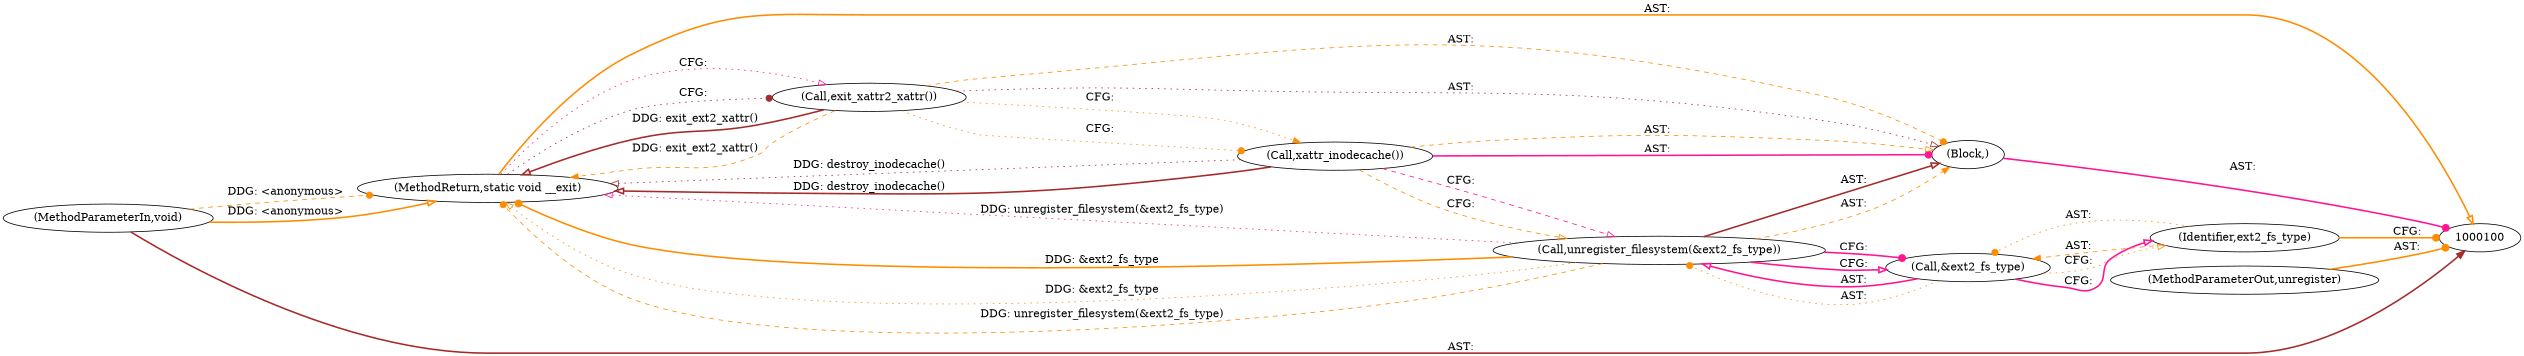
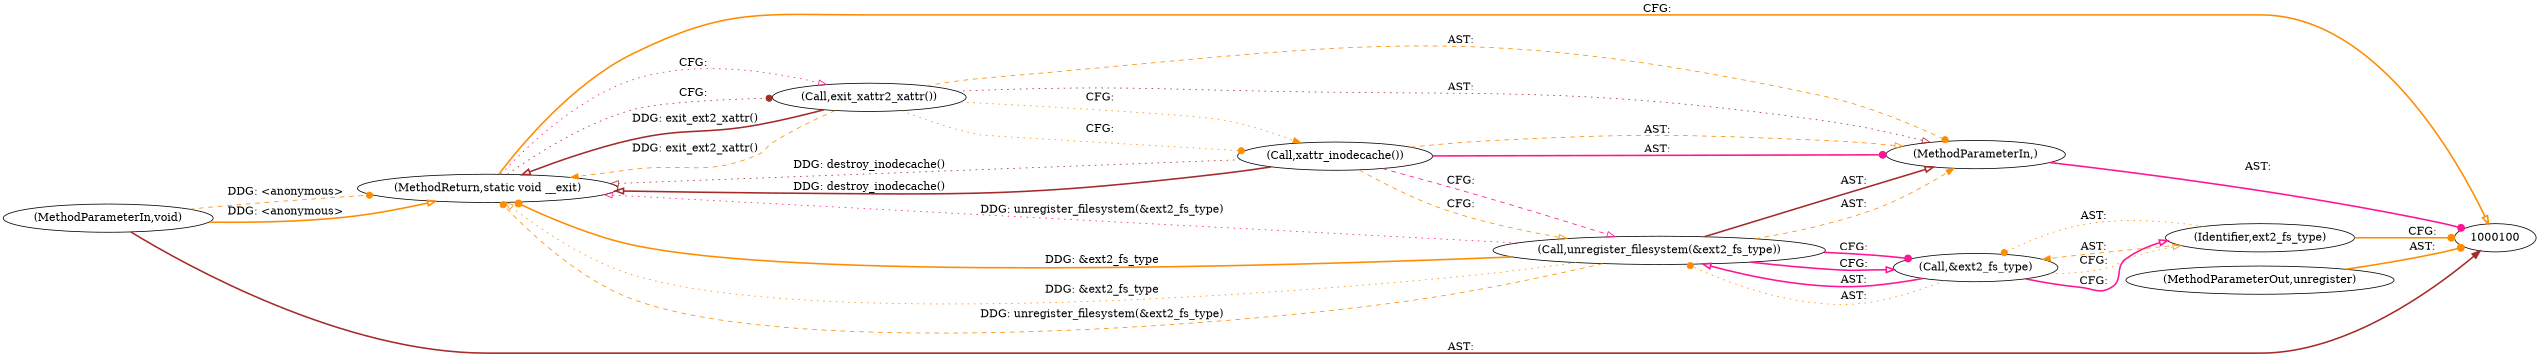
  digraph {
    rankdir=LR
    edge [arrowhead=onormal color=darkorange style=bold]
    n1 [label="(MethodReturn,static void __exit)"]
    n2 [label="(Call,exit_xattr2_xattr())"]
    1000100
-   n4 [label="(Block,)"]
+   n4 [label="(MethodParameterIn,)"]
    n5 [label="(Call,xattr_inodecache())"]
    n6 [label="(MethodParameterIn,void)"]
    n7 [label="(MethodParameterOut,unregister)"]
    n8 [label="(Call,unregister_filesystem(&ext2_fs_type))"]
    n9 [label="(Call,&ext2_fs_type)"]
    n10 [label="(Identifier,ext2_fs_type)"]
    n1 -> n2 [color=deeppink label="CFG: " style=dotted]
    n1 -> n2 [arrowhead=dot color=brown label="CFG: " style=dotted]
-   n1 -> 1000100 [label="AST: "]
+   n1 -> 1000100 [label="CFG: "]
    n2 -> n1 [color=brown label="DDG: exit_ext2_xattr()"]
    n2 -> n1 [arrowhead=normal label="DDG: exit_ext2_xattr()" style=dashed]
    n2 -> n4 [color=brown label="AST: " style=dotted]
    n2 -> n4 [arrowhead=dot label="AST: " style=dashed]
    n2 -> n5 [arrowhead=normal label="CFG: " style=dotted]
    n2 -> n5 [arrowhead=dot label="CFG: " style=dotted]
    n4 -> 1000100 [arrowhead=dot color=deeppink label="AST: "]
    n5 -> n1 [color=brown label="DDG: destroy_inodecache()" style=dotted]
    n5 -> n1 [color=brown label="DDG: destroy_inodecache()"]
    n5 -> n4 [arrowhead=dot color=deeppink label="AST: "]
    n5 -> n4 [label="AST: " style=dashed]
    n5 -> n8 [color=deeppink label="CFG: " style=dashed]
    n5 -> n8 [label="CFG: " style=dashed]
    n6 -> n1 [label="DDG: <anonymous>"]
    n6 -> n1 [arrowhead=dot label="DDG: <anonymous>" style=dashed]
    n6 -> 1000100 [arrowhead=normal color=brown label="AST: "]
    n7 -> 1000100 [arrowhead=dot label="AST: "]
    n8 -> n1 [label="DDG: &ext2_fs_type" style=dotted]
    n8 -> n1 [arrowhead=dot label="DDG: unregister_filesystem(&ext2_fs_type)" style=dashed]
    n8 -> n1 [arrowhead=dot label="DDG: &ext2_fs_type"]
    n8 -> n1 [color=deeppink label="DDG: unregister_filesystem(&ext2_fs_type)" style=dotted]
    n8 -> n4 [color=brown label="AST: "]
    n8 -> n4 [arrowhead=normal label="AST: " style=dashed]
    n8 -> n9 [arrowhead=dot color=deeppink label="CFG: "]
    n8 -> n9 [color=deeppink label="CFG: "]
    n9 -> n8 [color=deeppink label="AST: "]
    n9 -> n8 [arrowhead=dot label="AST: " style=dotted]
    n9 -> n10 [label="CFG: " style=dotted]
    n9 -> n10 [color=deeppink label="CFG: "]
    n10 -> 1000100 [arrowhead=dot label="CFG: "]
    n10 -> n9 [arrowhead=dot label="AST: " style=dotted]
    n10 -> n9 [arrowhead=normal label="AST: " style=dashed]
  }
